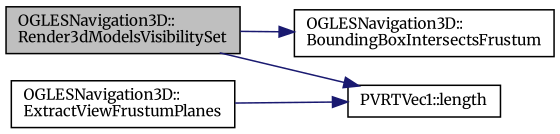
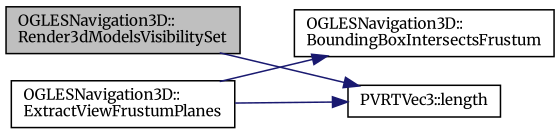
  digraph {
    fontname=Merriweather
    rankdir=LR
    node [color=black fillcolor=white fontname=Merriweather fontsize=10 shape=record style=filled]
    edge [color=midnightblue fontname=Merriweather fontsize=10 labelfontname=Helvetica labelfontsize=10 style=solid]
    n1 [fillcolor=grey75 fontcolor=black height=0.2 label="OGLESNavigation3D::\lRender3dModelsVisibilitySet" width=0.4]
    n2 [height=0.2 label="OGLESNavigation3D::\lBoundingBoxIntersectsFrustum" width=0.4]
-   n3 [height=0.2 label="PVRTVec1::length" width=0.4]
+   n3 [height=0.2 label="PVRTVec3::length" width=0.4]
    n4 [height=0.2 label="OGLESNavigation3D::\lExtractViewFrustumPlanes" width=0.4]
-   n1 -> n2
+   n4 -> n2
    n1 -> n3
    n4 -> n3
  }
